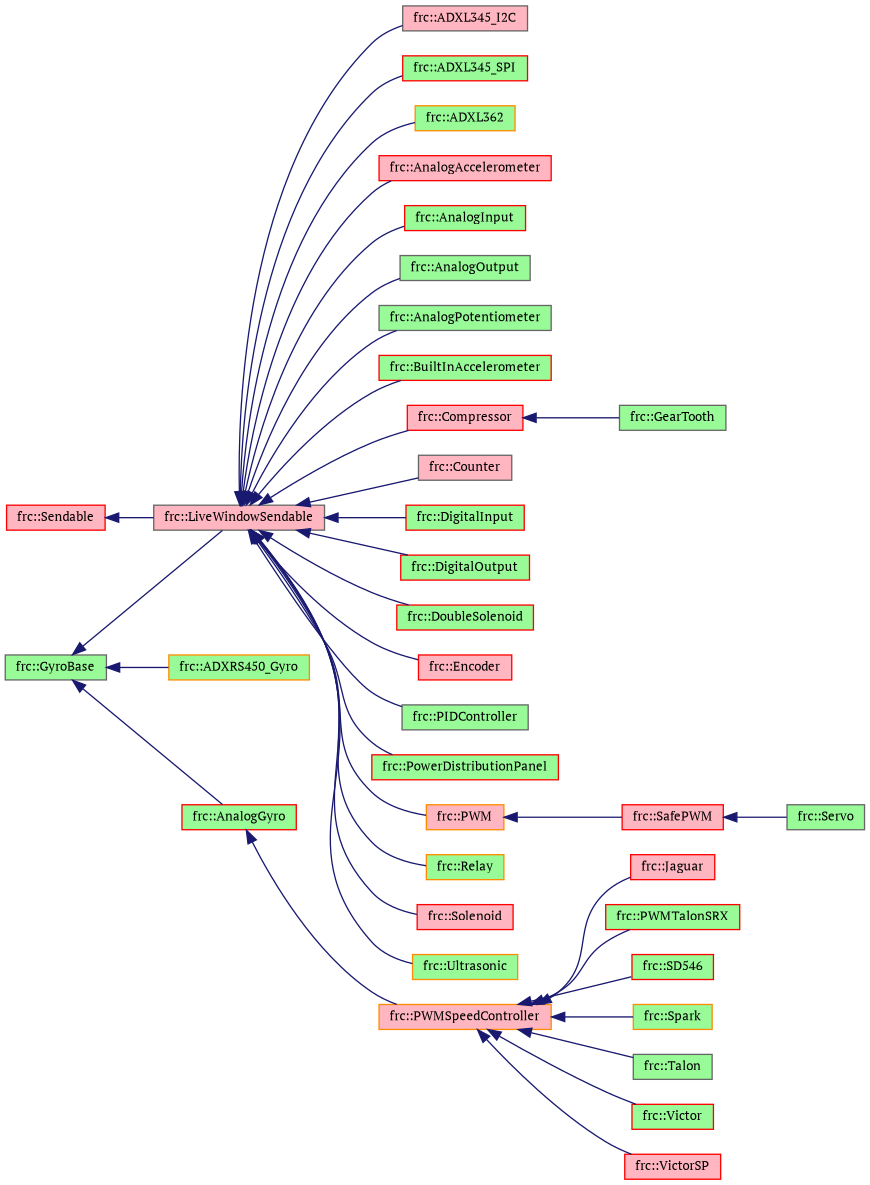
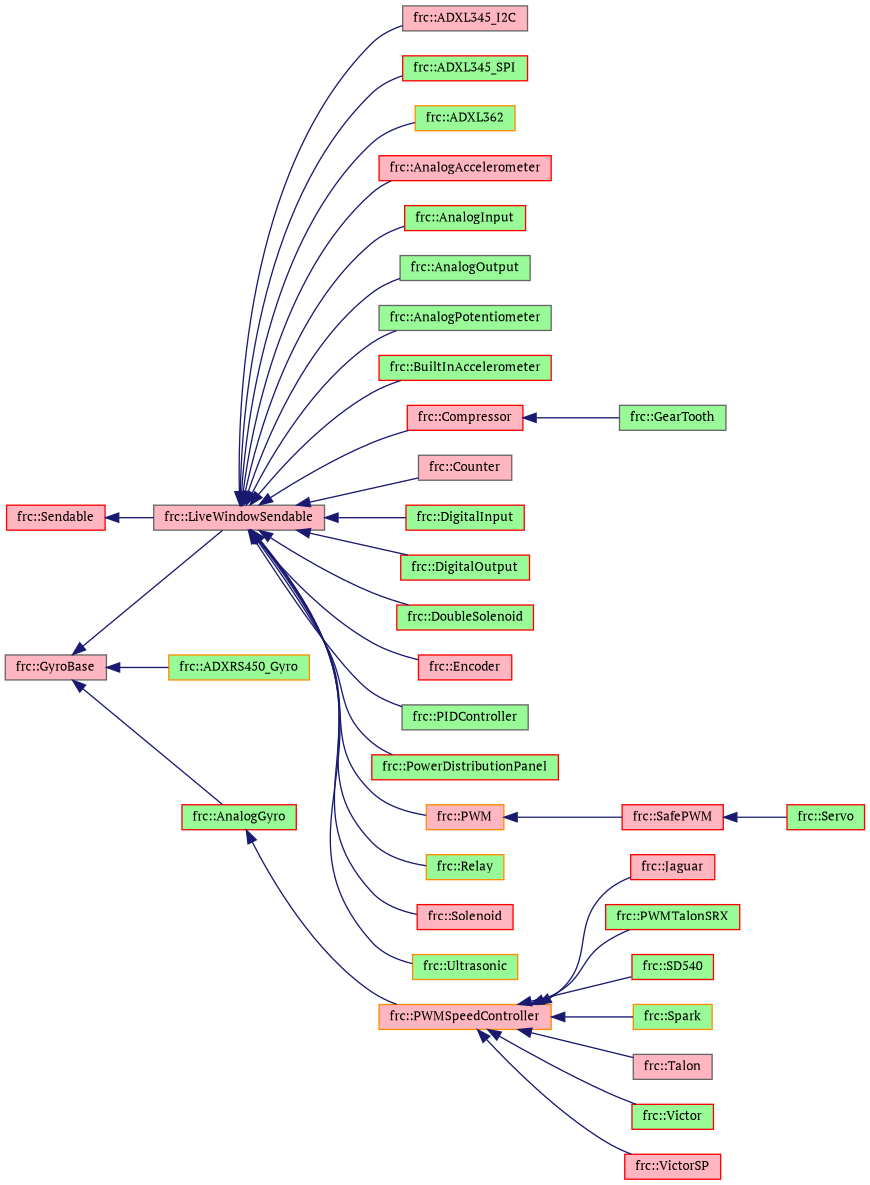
  digraph {
    fontname="PT Serif"
    rankdir=LR
    node [color=red fillcolor=palegreen fontname="PT Serif" fontsize=10 shape=record style=filled]
    edge [color=midnightblue dir=back fontname="PT Serif" fontsize=10 labelfontname=Helvetica labelfontsize=10 style=solid]
    n1 [color=gray40 fillcolor=lightpink fontcolor=black height=0.2 label="frc::LiveWindowSendable" width=0.4]
    n2 [color=gray40 fillcolor=lightpink height=0.2 label="frc::ADXL345_I2C" width=0.4]
    n3 [height=0.2 label="frc::ADXL345_SPI" width=0.4]
    n4 [color=darkorange height=0.2 label="frc::ADXL362" width=0.4]
    n5 [fillcolor=lightpink height=0.2 label="frc::AnalogAccelerometer" width=0.4]
    n6 [height=0.2 label="frc::AnalogInput" width=0.4]
    n7 [color=gray40 height=0.2 label="frc::AnalogOutput" width=0.4]
    n8 [color=gray40 height=0.2 label="frc::AnalogPotentiometer" width=0.4]
    n9 [height=0.2 label="frc::BuiltInAccelerometer" width=0.4]
    n10 [fillcolor=lightpink height=0.2 label="frc::Compressor" width=0.4]
    n11 [color=gray40 fillcolor=lightpink height=0.2 label="frc::Counter" width=0.4]
    n12 [height=0.2 label="frc::DigitalInput" width=0.4]
    n13 [height=0.2 label="frc::DigitalOutput" width=0.4]
    n14 [height=0.2 label="frc::DoubleSolenoid" width=0.4]
    n15 [fillcolor=lightpink height=0.2 label="frc::Encoder" width=0.4]
    n16 [color=gray40 height=0.2 label="frc::PIDController" width=0.4]
    n17 [height=0.2 label="frc::PowerDistributionPanel" width=0.4]
    n18 [color=darkorange fillcolor=lightpink height=0.2 label="frc::PWM" width=0.4]
    n19 [color=darkorange height=0.2 label="frc::Relay" width=0.4]
    n20 [fillcolor=lightpink height=0.2 label="frc::Solenoid" width=0.4]
    n21 [color=darkorange height=0.2 label="frc::Ultrasonic" width=0.4]
    n22 [color=gray40 height=0.2 label="frc::GearTooth" width=0.4]
-   n23 [color=gray40 height=0.2 label="frc::GyroBase" width=0.4]
+   n23 [color=gray40 fillcolor=lightpink height=0.2 label="frc::GyroBase" width=0.4]
    n24 [color=darkorange height=0.2 label="frc::ADXRS450_Gyro" width=0.4]
    n25 [height=0.2 label="frc::AnalogGyro" width=0.4]
    n26 [fillcolor=lightpink height=0.2 label="frc::SafePWM" width=0.4]
    n27 [fillcolor=lightpink height=0.2 label="frc::Sendable" width=0.4]
    n28 [color=darkorange fillcolor=lightpink height=0.2 label="frc::PWMSpeedController" width=0.4]
-   n29 [color=gray40 height=0.2 label="frc::Servo" width=0.4]
+   n29 [height=0.2 label="frc::Servo" width=0.4]
    n30 [fillcolor=lightpink height=0.2 label="frc::Jaguar" width=0.4]
    n31 [height=0.2 label="frc::PWMTalonSRX" width=0.4]
-   n32 [height=0.2 label="frc::SD546" width=0.4]
+   n32 [height=0.2 label="frc::SD540" width=0.4]
    n33 [color=darkorange height=0.2 label="frc::Spark" width=0.4]
-   n34 [color=gray40 height=0.2 label="frc::Talon" width=0.4]
+   n34 [color=gray40 fillcolor=lightpink height=0.2 label="frc::Talon" width=0.4]
    n35 [height=0.2 label="frc::Victor" width=0.4]
    n36 [fillcolor=lightpink height=0.2 label="frc::VictorSP" width=0.4]
    n1 -> n2
    n1 -> n3
    n1 -> n4
    n1 -> n5
    n1 -> n6
    n1 -> n7
    n1 -> n8
    n1 -> n9
    n1 -> n10
    n1 -> n11
    n1 -> n12
    n1 -> n13
    n1 -> n14
    n1 -> n15
    n1 -> n16
    n1 -> n17
    n1 -> n18
    n1 -> n19
    n1 -> n20
    n1 -> n21
    n10 -> n22
    n18 -> n26
    n23 -> n1
    n23 -> n24
    n23 -> n25
    n25 -> n28
    n26 -> n29
    n27 -> n1
    n28 -> n30
    n28 -> n31
    n28 -> n32
    n28 -> n33
    n28 -> n34
    n28 -> n35
    n28 -> n36
  }
